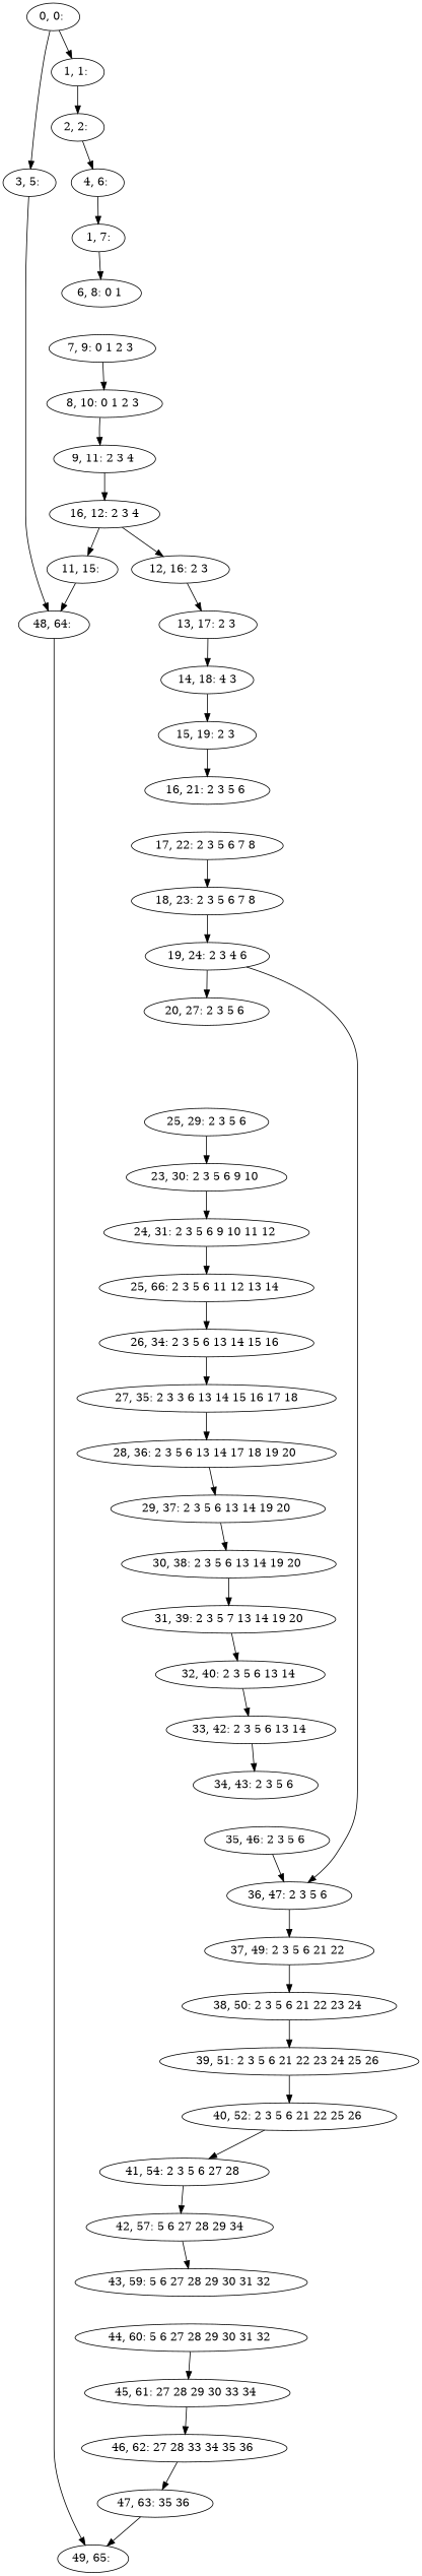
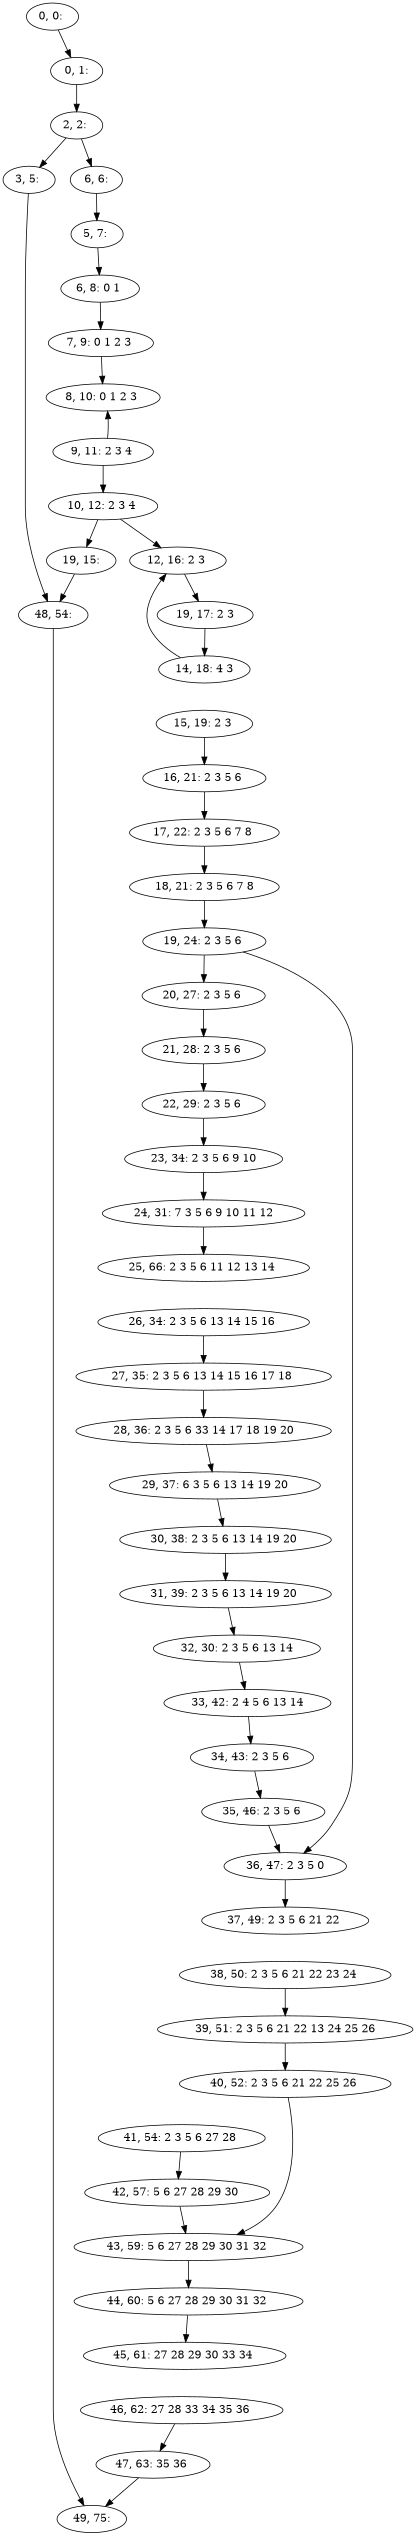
  digraph {
    n1 [label="0, 0: "]
-   n2 [label="1, 1: "]
+   n2 [label="0, 1:"]
    n3 [label="2, 2: "]
    n4 [label="3, 5: "]
-   n5 [label="4, 6: "]
-   n6 [label="48, 64: "]
-   n7 [label="1, 7:"]
-   n8 [label="49, 65: "]
+   n5 [label="6, 6:"]
+   n6 [label="48, 54:"]
+   n7 [label="5, 7: "]
+   n8 [label="49, 75:"]
    n9 [label="6, 8: 0 1 "]
    n10 [label="7, 9: 0 1 2 3 "]
    n11 [label="8, 10: 0 1 2 3 "]
    n12 [label="9, 11: 2 3 4 "]
-   n13 [label="16, 12: 2 3 4"]
-   n14 [label="11, 15: "]
+   n13 [label="10, 12: 2 3 4 "]
+   n14 [label="19, 15:"]
    n15 [label="12, 16: 2 3 "]
-   n16 [label="13, 17: 2 3 "]
+   n16 [label="19, 17: 2 3"]
    n17 [label="14, 18: 4 3"]
    n18 [label="15, 19: 2 3 "]
    n19 [label="16, 21: 2 3 5 6 "]
    n20 [label="17, 22: 2 3 5 6 7 8 "]
-   n21 [label="18, 23: 2 3 5 6 7 8 "]
-   n22 [label="19, 24: 2 3 4 6"]
+   n21 [label="18, 21: 2 3 5 6 7 8"]
+   n22 [label="19, 24: 2 3 5 6 "]
    n23 [label="20, 27: 2 3 5 6 "]
-   n24 [label="36, 47: 2 3 5 6 "]
+   n24 [label="36, 47: 2 3 5 0"]
+   n25 [label="21, 28: 2 3 5 6 "]
    n26 [label="37, 49: 2 3 5 6 21 22 "]
-   n27 [label="25, 29: 2 3 5 6"]
-   n28 [label="23, 30: 2 3 5 6 9 10 "]
-   n29 [label="24, 31: 2 3 5 6 9 10 11 12 "]
+   n27 [label="22, 29: 2 3 5 6 "]
+   n28 [label="23, 34: 2 3 5 6 9 10"]
+   n29 [label="24, 31: 7 3 5 6 9 10 11 12"]
    n30 [label="25, 66: 2 3 5 6 11 12 13 14 "]
    n31 [label="26, 34: 2 3 5 6 13 14 15 16 "]
-   n32 [label="27, 35: 2 3 3 6 13 14 15 16 17 18"]
-   n33 [label="28, 36: 2 3 5 6 13 14 17 18 19 20 "]
-   n34 [label="29, 37: 2 3 5 6 13 14 19 20 "]
+   n32 [label="27, 35: 2 3 5 6 13 14 15 16 17 18 "]
+   n33 [label="28, 36: 2 3 5 6 33 14 17 18 19 20"]
+   n34 [label="29, 37: 6 3 5 6 13 14 19 20"]
    n35 [label="30, 38: 2 3 5 6 13 14 19 20 "]
-   n36 [label="31, 39: 2 3 5 7 13 14 19 20"]
-   n37 [label="32, 40: 2 3 5 6 13 14 "]
-   n38 [label="33, 42: 2 3 5 6 13 14 "]
+   n36 [label="31, 39: 2 3 5 6 13 14 19 20 "]
+   n37 [label="32, 30: 2 3 5 6 13 14"]
+   n38 [label="33, 42: 2 4 5 6 13 14"]
    n39 [label="34, 43: 2 3 5 6 "]
    n40 [label="35, 46: 2 3 5 6 "]
    n41 [label="38, 50: 2 3 5 6 21 22 23 24 "]
-   n42 [label="39, 51: 2 3 5 6 21 22 23 24 25 26 "]
+   n42 [label="39, 51: 2 3 5 6 21 22 13 24 25 26"]
    n43 [label="40, 52: 2 3 5 6 21 22 25 26 "]
    n44 [label="41, 54: 2 3 5 6 27 28 "]
-   n45 [label="42, 57: 5 6 27 28 29 34"]
+   n45 [label="42, 57: 5 6 27 28 29 30 "]
    n46 [label="43, 59: 5 6 27 28 29 30 31 32 "]
    n47 [label="44, 60: 5 6 27 28 29 30 31 32 "]
    n48 [label="45, 61: 27 28 29 30 33 34 "]
    n49 [label="46, 62: 27 28 33 34 35 36 "]
    n50 [label="47, 63: 35 36 "]
    n1 -> n2
    n2 -> n3
-   n1 -> n4
+   n3 -> n4
    n3 -> n5
    n4 -> n6
    n5 -> n7
    n6 -> n8
    n7 -> n9
+   n9 -> n10
    n10 -> n11
-   n11 -> n12
+   n12 -> n11
    n12 -> n13
    n13 -> n14
    n13 -> n15
    n14 -> n6
    n15 -> n16
    n16 -> n17
-   n17 -> n18
+   n17 -> n15
    n18 -> n19
+   n19 -> n20
    n20 -> n21
    n21 -> n22
    n22 -> n23
    n22 -> n24
+   n23 -> n25
    n24 -> n26
-   n26 -> n41
+   n25 -> n27
    n27 -> n28
    n28 -> n29
    n29 -> n30
-   n30 -> n31
    n31 -> n32
    n32 -> n33
    n33 -> n34
    n34 -> n35
    n35 -> n36
    n36 -> n37
    n37 -> n38
    n38 -> n39
+   n39 -> n40
    n40 -> n24
    n41 -> n42
    n42 -> n43
-   n43 -> n44
+   n43 -> n46
    n44 -> n45
    n45 -> n46
+   n46 -> n47
    n47 -> n48
-   n48 -> n49
    n49 -> n50
    n50 -> n8
  }
